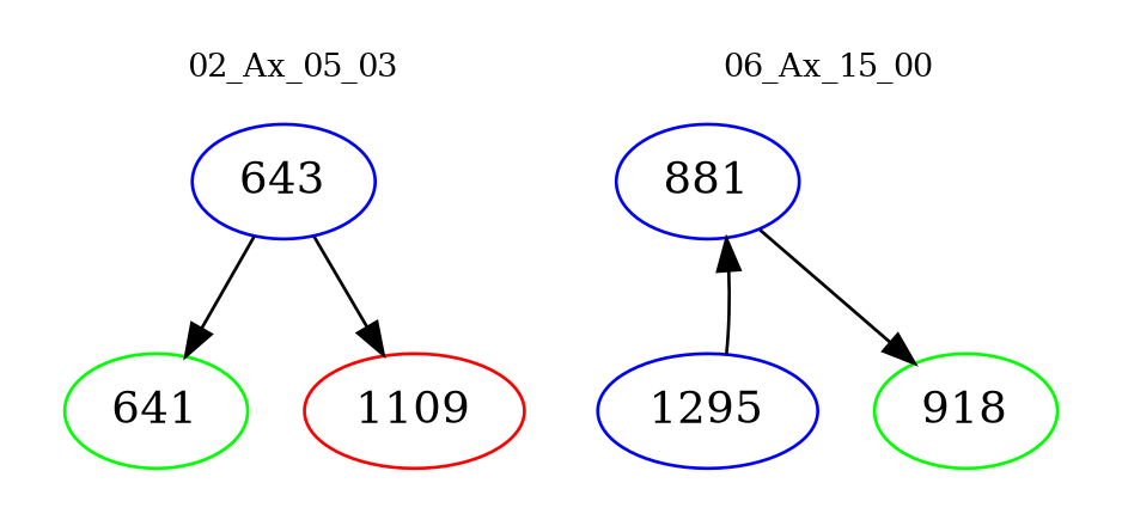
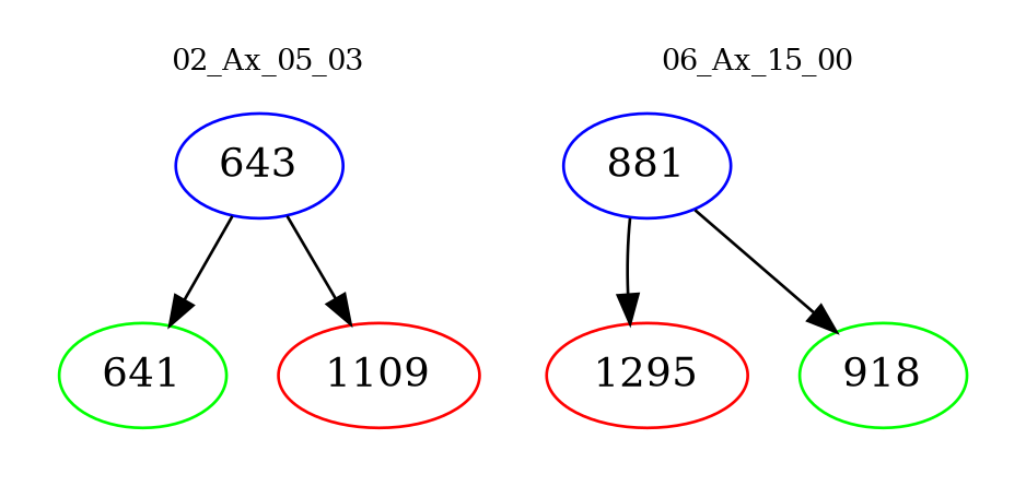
  digraph {
    node [color=blue]
    edge [color=black]
    n1 [label=643]
    n2 [color=green label=641]
    n3 [color=red label=1109]
    n4 [label=881]
-   n5 [label=1295]
+   n5 [color=red label=1295]
    n6 [color=green label=918]
    subgraph cluster_1 {
      color=white
      fontsize=10
      label="02_Ax_05_03"
      n1
      n2
      n3
    }
    subgraph cluster_2 {
      color=white
      fontsize=10
      label="06_Ax_15_00"
      n4
      n5
      n6
    }
    n1 -> n2
    n1 -> n3
-   n5 -> n4
+   n4 -> n5
    n4 -> n6
  }
